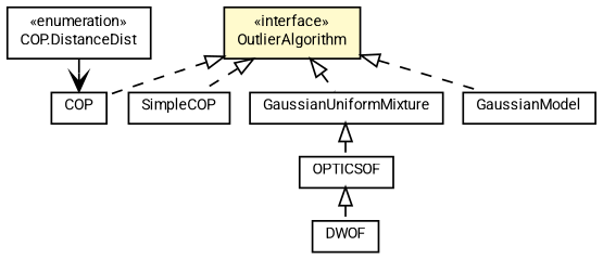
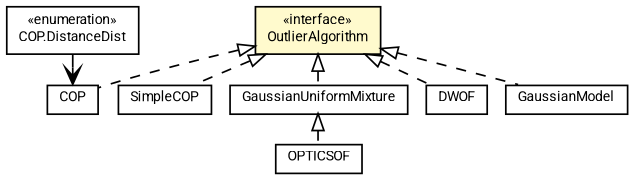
  digraph {
    fontname=Roboto
    nodesep=0.15
    rankdir=TB
    ranksep=0.25
    node [fontcolor=black fontname=Roboto fontsize=8 margin=0 shape=plaintext]
    edge [color=black fontname=Roboto fontsize=7 labelfontname=Roboto labelfontsize=7 weight=9 arrowtail=empty dir=back style=dashed]
    n1 [height=0 label=<<table title="de.lmu.ifi.dbs.elki.algorithm.outlier.SimpleCOP" border="0" cellborder="1" cellspacing="0" cellpadding="2" href="SimpleCOP.html" target="_parent"> 		<tr><td><table border="0" cellspacing="0" cellpadding="1"> 		<tr><td align="center" balign="center"> <font face="Roboto">SimpleCOP</font> </td></tr> 		</table></td></tr> 		</table>> width=0]
    n2 [height=0 label=<<table title="de.lmu.ifi.dbs.elki.algorithm.outlier.OPTICSOF" border="0" cellborder="1" cellspacing="0" cellpadding="2" href="OPTICSOF.html" target="_parent"> 		<tr><td><table border="0" cellspacing="0" cellpadding="1"> 		<tr><td align="center" balign="center"> <font face="Roboto">OPTICSOF</font> </td></tr> 		</table></td></tr> 		</table>> width=0]
    n3 [height=0 label=<<table title="de.lmu.ifi.dbs.elki.algorithm.outlier.COP" border="0" cellborder="1" cellspacing="0" cellpadding="2" href="COP.html" target="_parent"> 		<tr><td><table border="0" cellspacing="0" cellpadding="1"> 		<tr><td align="center" balign="center"> <font face="Roboto">COP</font> </td></tr> 		</table></td></tr> 		</table>> width=0]
    n4 [height=0 label=<<table title="de.lmu.ifi.dbs.elki.algorithm.outlier.COP.DistanceDist" border="0" cellborder="1" cellspacing="0" cellpadding="2" href="COP.DistanceDist.html" target="_parent"> 		<tr><td><table border="0" cellspacing="0" cellpadding="1"> 		<tr><td align="center" balign="center"> &#171;enumeration&#187; </td></tr> 		<tr><td align="center" balign="center"> <font face="Roboto">COP.DistanceDist</font> </td></tr> 		</table></td></tr> 		</table>> width=0]
    n5 [height=0 label=<<table title="de.lmu.ifi.dbs.elki.algorithm.outlier.OutlierAlgorithm" border="0" cellborder="1" cellspacing="0" cellpadding="2" bgcolor="LemonChiffon" href="OutlierAlgorithm.html" target="_parent"> 		<tr><td><table border="0" cellspacing="0" cellpadding="1"> 		<tr><td align="center" balign="center"> &#171;interface&#187; </td></tr> 		<tr><td align="center" balign="center"> <font face="Roboto">OutlierAlgorithm</font> </td></tr> 		</table></td></tr> 		</table>> width=0]
    n6 [height=0 label=<<table title="de.lmu.ifi.dbs.elki.algorithm.outlier.GaussianUniformMixture" border="0" cellborder="1" cellspacing="0" cellpadding="2" href="GaussianUniformMixture.html" target="_parent"> 		<tr><td><table border="0" cellspacing="0" cellpadding="1"> 		<tr><td align="center" balign="center"> <font face="Roboto">GaussianUniformMixture</font> </td></tr> 		</table></td></tr> 		</table>> width=0]
    n7 [height=0 label=<<table title="de.lmu.ifi.dbs.elki.algorithm.outlier.DWOF" border="0" cellborder="1" cellspacing="0" cellpadding="2" href="DWOF.html" target="_parent"> 		<tr><td><table border="0" cellspacing="0" cellpadding="1"> 		<tr><td align="center" balign="center"> <font face="Roboto">DWOF</font> </td></tr> 		</table></td></tr> 		</table>> width=0]
    n8 [height=0 label=<<table title="de.lmu.ifi.dbs.elki.algorithm.outlier.GaussianModel" border="0" cellborder="1" cellspacing="0" cellpadding="2" href="GaussianModel.html" target="_parent"> 		<tr><td><table border="0" cellspacing="0" cellpadding="1"> 		<tr><td align="center" balign="center"> <font face="Roboto">GaussianModel</font> </td></tr> 		</table></td></tr> 		</table>> width=0]
    n4 -> n3 [arrowhead=open weight=1 arrowtail="" dir="" style=""]
    n5 -> n1
    n5 -> n3
    n5 -> n6
-   n2 -> n7
+   n5 -> n7
    n5 -> n8
    n6 -> n2
  }
